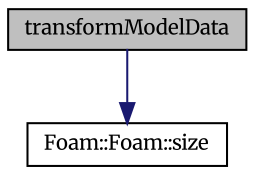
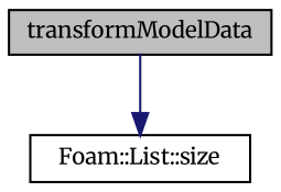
  digraph {
    rankdir=TB
    fontname=Merriweather
    node [color=black fontname=Merriweather fontsize=10 shape=record]
    n1 [fillcolor=grey75 fontcolor=black height=0.2 label=transformModelData style=filled width=0.4]
-   n2 [height=0.2 label="Foam::Foam::size" width=0.4]
+   n2 [height=0.2 label="Foam::List::size" width=0.4]
    n1 -> n2 [color=midnightblue fontname=Merriweather fontsize=10 labelfontname=FreeSans labelfontsize=10 style=solid]
  }
